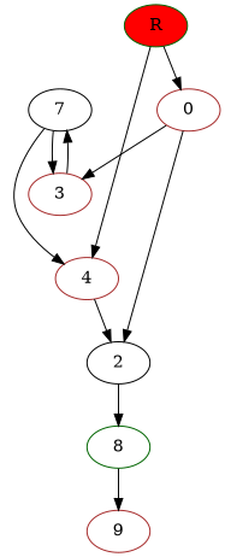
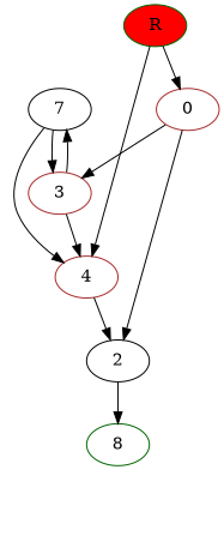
  digraph {
    node [color=brown]
    7 [color=black]
    3
    4
    2 [color=black]
    8 [color=darkgreen]
-   9
    n7 [label=0]
    R [color=darkgreen fillcolor="#ff0000" style=filled]
    7 -> 3
    7 -> 4
    3 -> 7
+   3 -> 4
    4 -> 2
    2 -> 8
-   8 -> 9
    n7 -> 3
    n7 -> 2
    R -> 4
    R -> n7
  }
